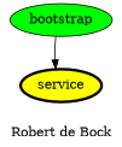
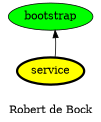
  digraph {
    label="Robert de Bock"
    node [style=filled]
    bootstrap [fillcolor=green]
    service [fillcolor=yellow penwidth=3]
-   bootstrap -> service
+   service -> bootstrap
  }
